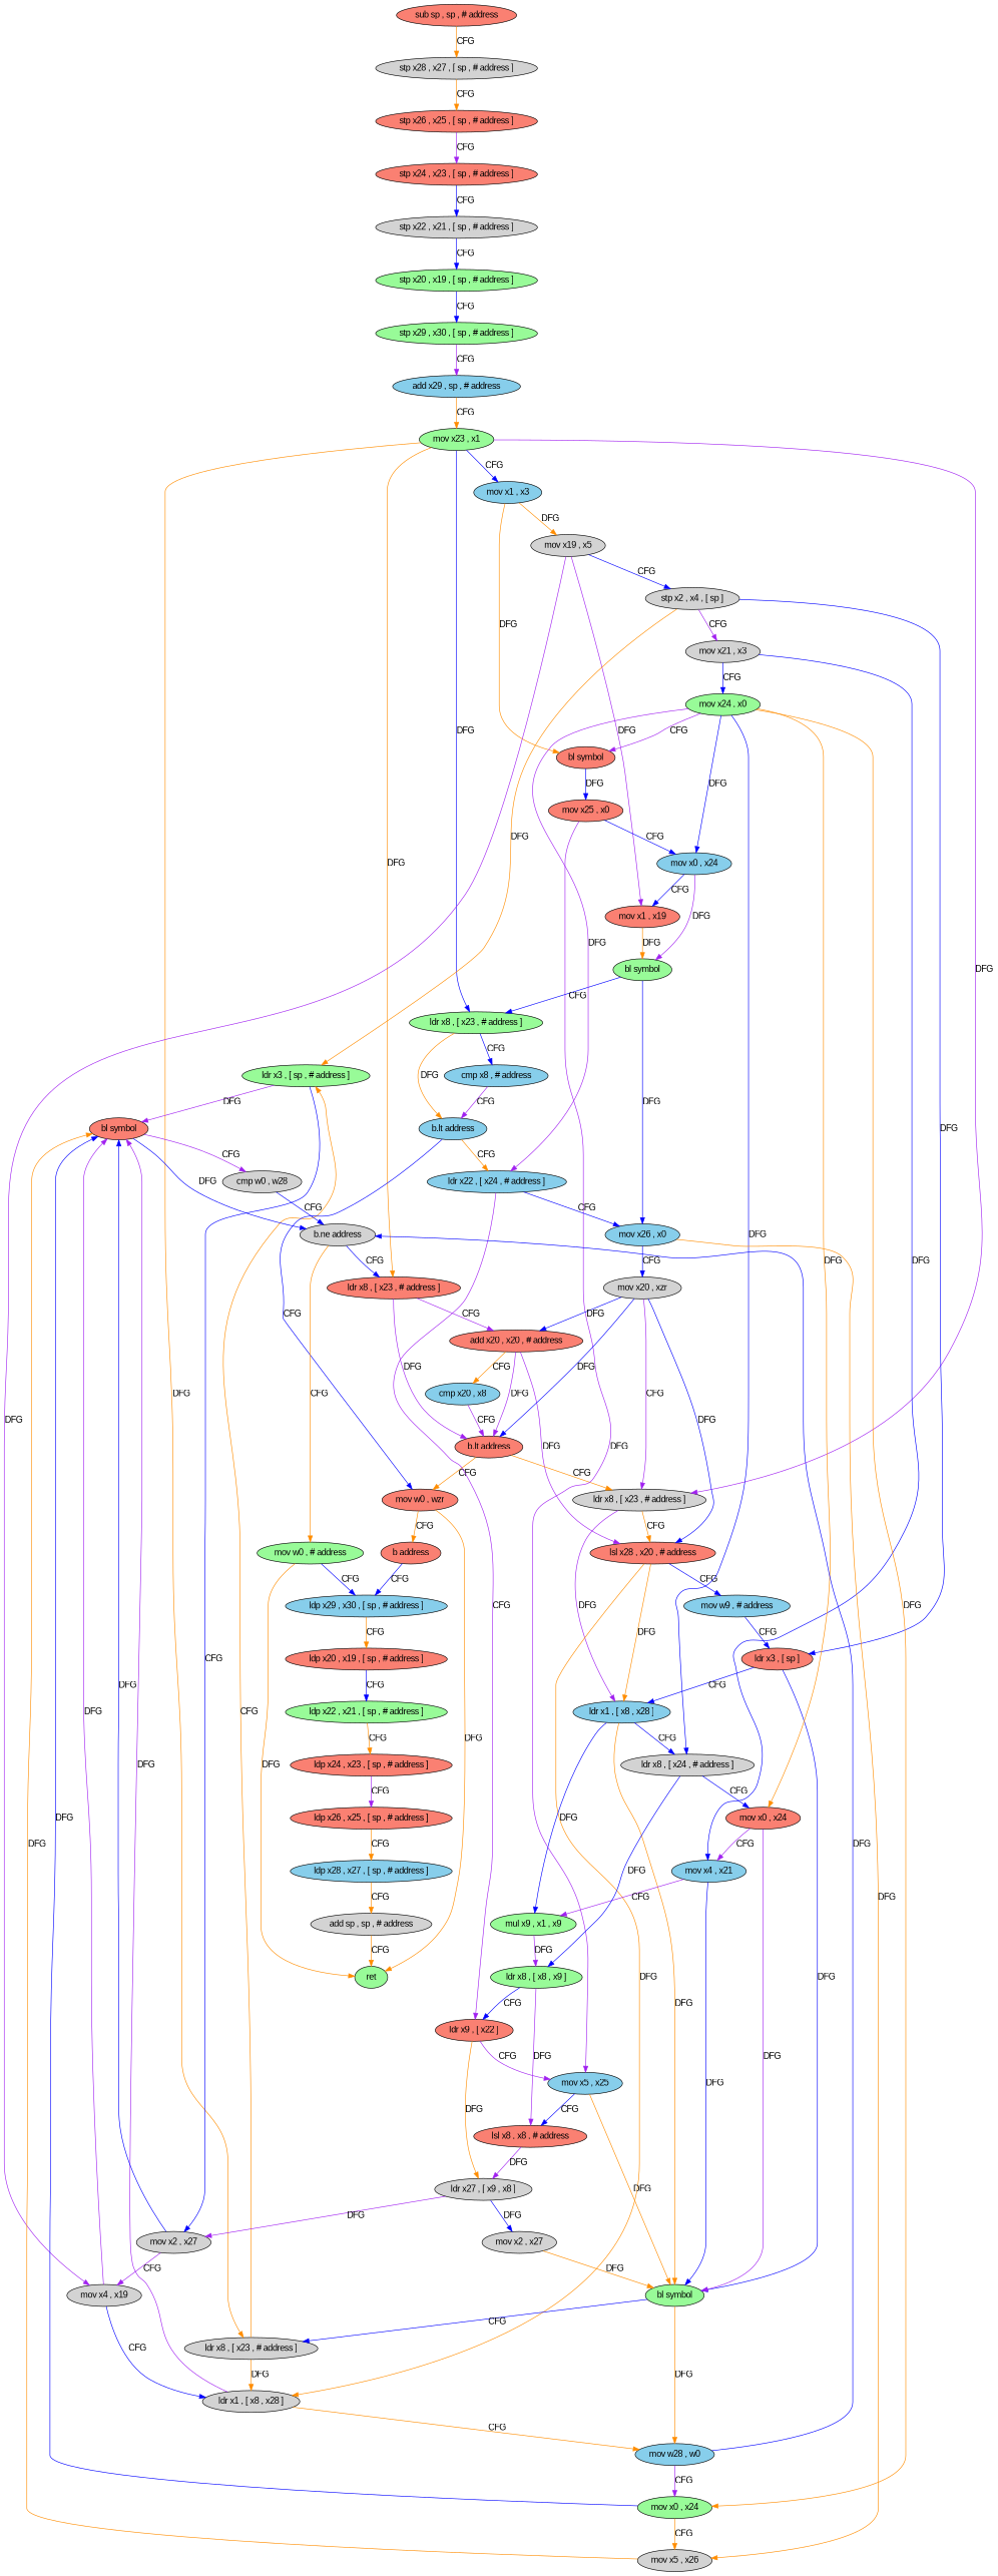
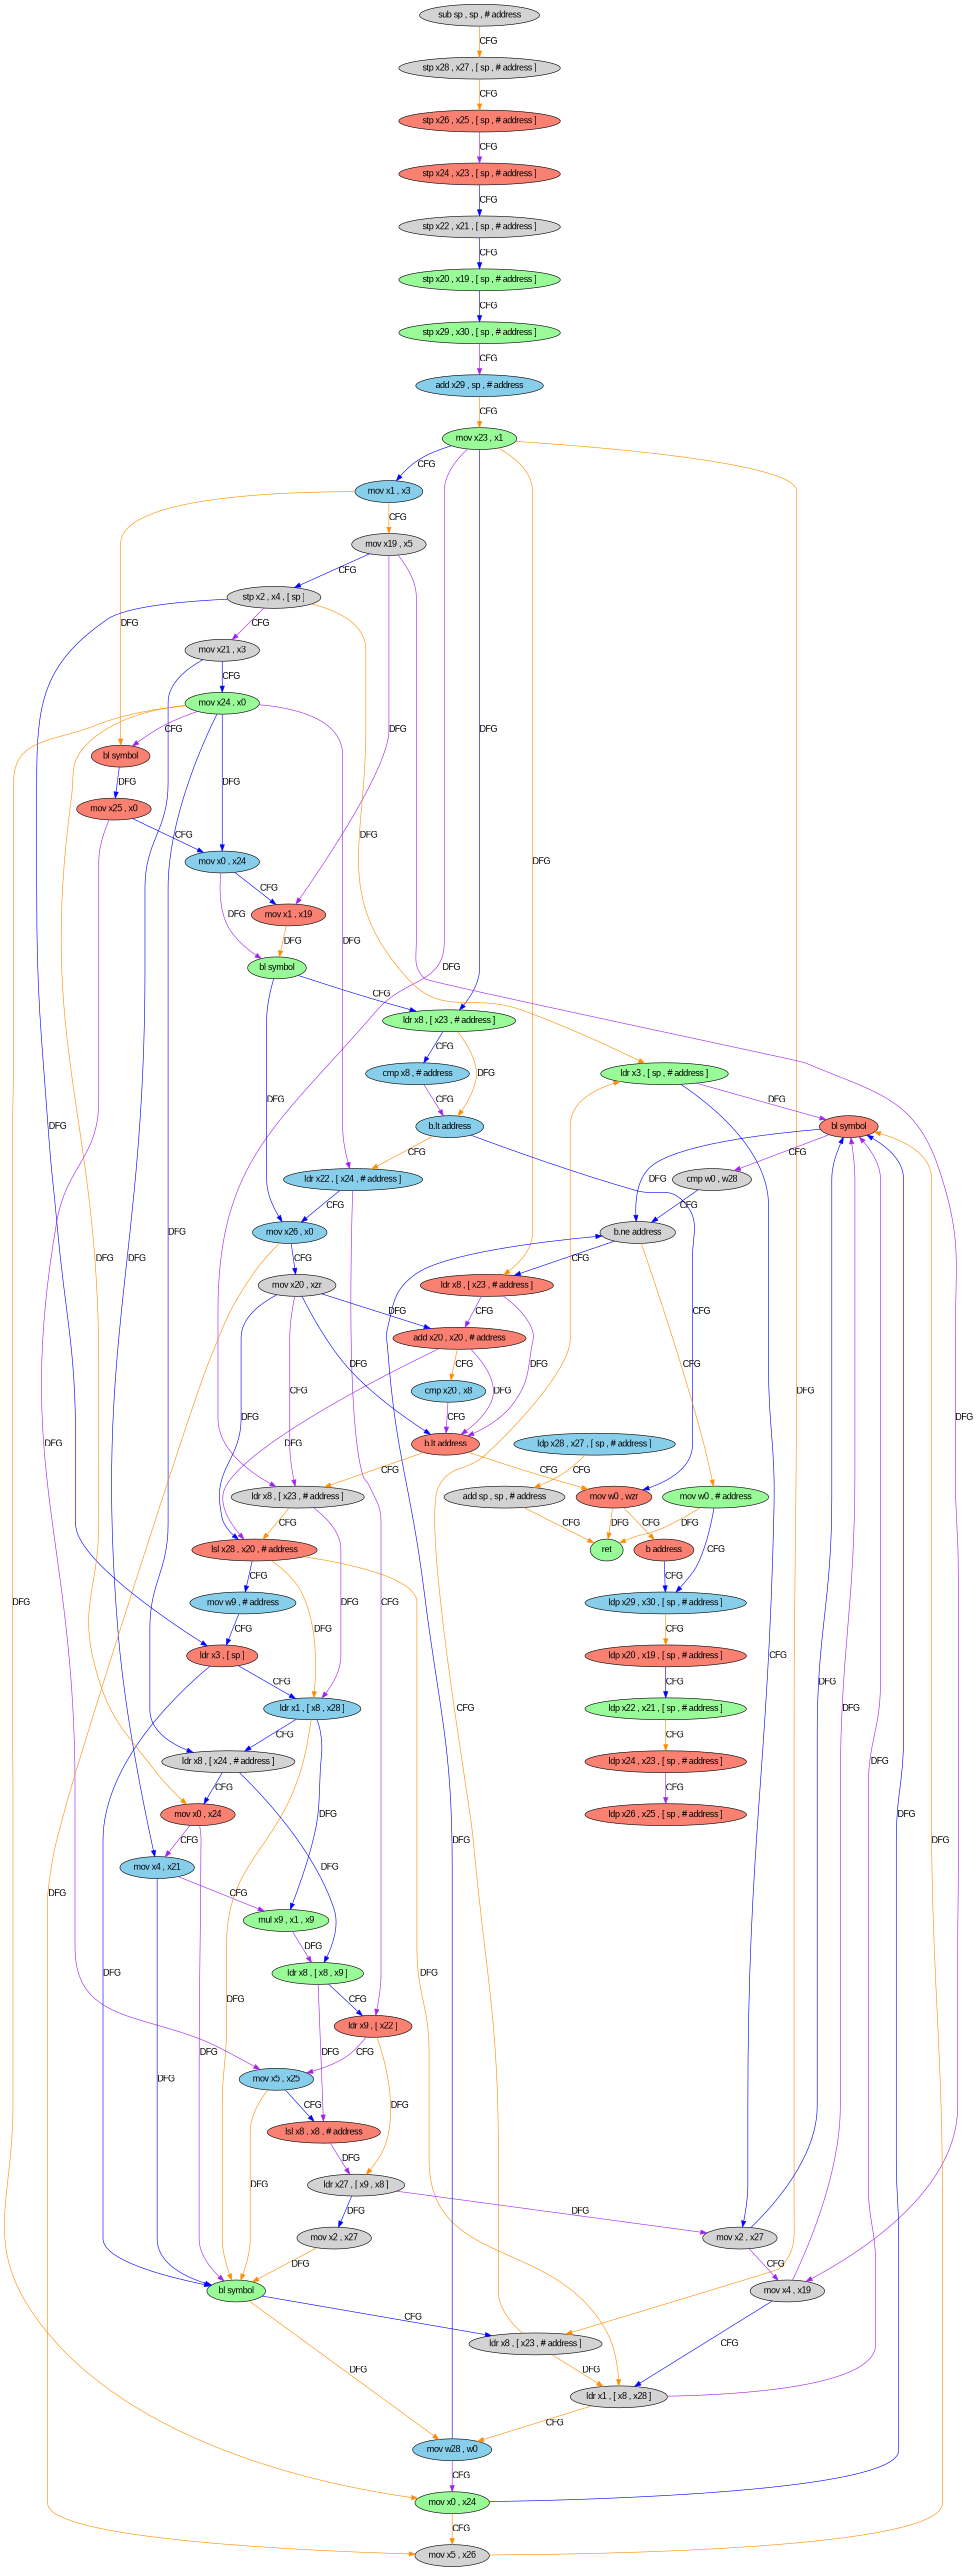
  digraph {
    fontname="Liberation Sans"
    node [fillcolor=salmon fontname="Liberation Sans" style=filled]
    edge [color=blue fontname="Liberation Sans"]
-   n1 [label="sub sp , sp , # address"]
+   n1 [fillcolor=lightgrey label="sub sp , sp , # address"]
    n2 [fillcolor=lightgrey label="stp x28 , x27 , [ sp , # address ]"]
    n3 [label="stp x26 , x25 , [ sp , # address ]"]
    n4 [label="stp x24 , x23 , [ sp , # address ]"]
    n5 [fillcolor=lightgrey label="stp x22 , x21 , [ sp , # address ]"]
    n6 [fillcolor=palegreen label="stp x20 , x19 , [ sp , # address ]"]
    n7 [fillcolor=palegreen label="stp x29 , x30 , [ sp , # address ]"]
    n8 [fillcolor=skyblue label="add x29 , sp , # address"]
    n9 [fillcolor=palegreen label="mov x23 , x1"]
    n10 [fillcolor=skyblue label="mov x1 , x3"]
    n11 [fillcolor=palegreen label="ldr x8 , [ x23 , # address ]"]
    n12 [fillcolor=lightgrey label="ldr x8 , [ x23 , # address ]"]
    n13 [label="ldr x8 , [ x23 , # address ]"]
    n14 [fillcolor=lightgrey label="ldr x8 , [ x23 , # address ]"]
    n15 [fillcolor=lightgrey label="mov x19 , x5"]
    n16 [label="bl symbol"]
    n17 [fillcolor=skyblue label="cmp x8 , # address"]
    n18 [fillcolor=skyblue label="b.lt address"]
    n19 [label="lsl x28 , x20 , # address"]
    n20 [fillcolor=skyblue label="ldr x1 , [ x8 , x28 ]"]
    n21 [label="add x20 , x20 , # address"]
    n22 [label="b.lt address"]
    n23 [fillcolor=palegreen label="ldr x3 , [ sp , # address ]"]
    n24 [fillcolor=lightgrey label="ldr x1 , [ x8 , x28 ]"]
    n25 [fillcolor=lightgrey label="stp x2 , x4 , [ sp ]"]
    n26 [label="mov x1 , x19"]
    n27 [fillcolor=lightgrey label="mov x4 , x19"]
    n28 [label="mov x25 , x0"]
    n29 [fillcolor=lightgrey label="mov x21 , x3"]
    n30 [label="ldr x3 , [ sp ]"]
    n31 [fillcolor=palegreen label="bl symbol"]
    n32 [label="bl symbol"]
    n33 [fillcolor=palegreen label="mov x24 , x0"]
    n34 [fillcolor=skyblue label="mov x4 , x21"]
    n35 [fillcolor=palegreen label="bl symbol"]
    n36 [fillcolor=lightgrey label="mov x2 , x27"]
    n37 [fillcolor=skyblue label="mov x0 , x24"]
    n38 [fillcolor=skyblue label="ldr x22 , [ x24 , # address ]"]
    n39 [fillcolor=lightgrey label="ldr x8 , [ x24 , # address ]"]
    n40 [label="mov x0 , x24"]
    n41 [fillcolor=palegreen label="mov x0 , x24"]
    n42 [fillcolor=palegreen label="mul x9 , x1 , x9"]
    n43 [fillcolor=skyblue label="mov x26 , x0"]
    n44 [label="ldr x9 , [ x22 ]"]
    n45 [fillcolor=palegreen label="ldr x8 , [ x8 , x9 ]"]
    n46 [fillcolor=lightgrey label="mov x5 , x26"]
    n47 [fillcolor=skyblue label="mov x5 , x25"]
    n48 [label="lsl x8 , x8 , # address"]
    n49 [fillcolor=lightgrey label="mov x20 , xzr"]
    n50 [label="mov w0 , wzr"]
    n51 [label="b address"]
    n52 [fillcolor=palegreen label=ret]
    n53 [fillcolor=skyblue label="ldp x29 , x30 , [ sp , # address ]"]
    n54 [fillcolor=lightgrey label="ldr x27 , [ x9 , x8 ]"]
    n55 [label="ldp x20 , x19 , [ sp , # address ]"]
    n56 [fillcolor=palegreen label="ldp x22 , x21 , [ sp , # address ]"]
    n57 [fillcolor=skyblue label="cmp x20 , x8"]
    n58 [fillcolor=skyblue label="mov w9 , # address"]
    n59 [label="ldp x24 , x23 , [ sp , # address ]"]
    n60 [label="ldp x26 , x25 , [ sp , # address ]"]
    n61 [fillcolor=skyblue label="ldp x28 , x27 , [ sp , # address ]"]
    n62 [fillcolor=lightgrey label="add sp , sp , # address"]
    n63 [fillcolor=palegreen label="mov w0 , # address"]
    n64 [fillcolor=skyblue label="mov w28 , w0"]
    n65 [fillcolor=lightgrey label="mov x2 , x27"]
    n66 [fillcolor=lightgrey label="b.ne address"]
    n67 [fillcolor=lightgrey label="cmp w0 , w28"]
    n1 -> n2 [color=darkorange label=CFG]
    n2 -> n3 [color=darkorange label=CFG]
    n3 -> n4 [color=purple label=CFG]
    n4 -> n5 [label=CFG]
    n5 -> n6 [label=CFG]
    n6 -> n7 [label=CFG]
    n7 -> n8 [color=purple label=CFG]
    n8 -> n9 [color=darkorange label=CFG]
    n9 -> n10 [label=CFG]
    n9 -> n11 [label=DFG]
    n9 -> n12 [color=purple label=DFG]
    n9 -> n13 [color=darkorange label=DFG]
    n9 -> n14 [color=darkorange label=DFG]
-   n10 -> n15 [color=darkorange label=DFG]
+   n10 -> n15 [color=darkorange label=CFG]
    n10 -> n16 [color=darkorange label=DFG]
    n11 -> n17 [label=CFG]
    n11 -> n18 [color=darkorange label=DFG]
    n12 -> n19 [color=darkorange label=CFG]
    n12 -> n20 [color=purple label=DFG]
    n13 -> n21 [color=purple label=CFG]
    n13 -> n22 [color=purple label=DFG]
    n14 -> n23 [color=darkorange label=CFG]
    n14 -> n24 [color=darkorange label=DFG]
    n15 -> n25 [label=CFG]
    n15 -> n26 [color=purple label=DFG]
    n15 -> n27 [color=purple label=DFG]
    n16 -> n28 [label=DFG]
    n17 -> n18 [color=purple label=CFG]
    n18 -> n38 [color=darkorange label=CFG]
    n18 -> n50 [label=CFG]
    n19 -> n20 [color=darkorange label=DFG]
    n19 -> n24 [color=darkorange label=DFG]
    n19 -> n58 [label=CFG]
    n20 -> n35 [color=darkorange label=DFG]
    n20 -> n39 [label=CFG]
    n20 -> n42 [label=DFG]
    n21 -> n19 [color=purple label=DFG]
    n21 -> n22 [color=purple label=DFG]
    n21 -> n57 [color=darkorange label=CFG]
    n22 -> n12 [color=darkorange label=CFG]
    n22 -> n50 [color=darkorange label=CFG]
    n23 -> n32 [color=purple label=DFG]
    n23 -> n36 [label=CFG]
    n24 -> n32 [color=purple label=DFG]
    n24 -> n64 [color=darkorange label=CFG]
    n25 -> n23 [color=darkorange label=DFG]
    n25 -> n29 [color=purple label=CFG]
    n25 -> n30 [label=DFG]
    n26 -> n31 [color=darkorange label=DFG]
    n27 -> n24 [label=CFG]
    n27 -> n32 [color=purple label=DFG]
    n28 -> n37 [label=CFG]
    n28 -> n47 [color=purple label=DFG]
    n29 -> n33 [label=CFG]
    n29 -> n34 [label=DFG]
    n30 -> n20 [label=CFG]
    n30 -> n35 [label=DFG]
    n31 -> n11 [label=CFG]
    n31 -> n43 [label=DFG]
    n32 -> n66 [label=DFG]
    n32 -> n67 [color=purple label=CFG]
    n33 -> n16 [color=purple label=CFG]
    n33 -> n37 [label=DFG]
    n33 -> n38 [color=purple label=DFG]
    n33 -> n39 [label=DFG]
    n33 -> n40 [color=darkorange label=DFG]
    n33 -> n41 [color=darkorange label=DFG]
    n34 -> n35 [label=DFG]
    n34 -> n42 [color=purple label=CFG]
    n35 -> n14 [label=CFG]
    n35 -> n64 [color=darkorange label=DFG]
    n36 -> n27 [color=purple label=CFG]
    n36 -> n32 [label=DFG]
    n37 -> n26 [label=CFG]
    n37 -> n31 [color=purple label=DFG]
    n38 -> n43 [label=CFG]
    n38 -> n44 [color=purple label=CFG]
    n39 -> n40 [label=CFG]
    n39 -> n45 [label=DFG]
    n40 -> n34 [color=purple label=CFG]
    n40 -> n35 [color=purple label=DFG]
    n41 -> n32 [label=DFG]
    n41 -> n46 [color=darkorange label=CFG]
    n42 -> n45 [color=purple label=DFG]
    n43 -> n46 [color=darkorange label=DFG]
    n43 -> n49 [label=CFG]
    n44 -> n47 [color=purple label=CFG]
    n44 -> n54 [color=darkorange label=DFG]
    n45 -> n44 [label=CFG]
    n45 -> n48 [color=purple label=DFG]
    n46 -> n32 [color=darkorange label=DFG]
    n47 -> n35 [color=darkorange label=DFG]
    n47 -> n48 [label=CFG]
    n48 -> n54 [color=purple label=DFG]
    n49 -> n12 [color=purple label=CFG]
    n49 -> n19 [label=DFG]
    n49 -> n21 [label=DFG]
    n49 -> n22 [label=DFG]
    n50 -> n51 [color=darkorange label=CFG]
    n50 -> n52 [color=darkorange label=DFG]
    n51 -> n53 [label=CFG]
    n53 -> n55 [color=darkorange label=CFG]
    n54 -> n36 [color=purple label=DFG]
    n54 -> n65 [label=DFG]
    n55 -> n56 [label=CFG]
    n56 -> n59 [color=darkorange label=CFG]
    n57 -> n22 [color=purple label=CFG]
    n58 -> n30 [label=CFG]
    n59 -> n60 [color=purple label=CFG]
-   n60 -> n61 [color=darkorange label=CFG]
    n61 -> n62 [color=darkorange label=CFG]
    n62 -> n52 [color=darkorange label=CFG]
    n63 -> n52 [color=darkorange label=DFG]
    n63 -> n53 [label=CFG]
    n64 -> n41 [color=purple label=CFG]
    n64 -> n66 [label=DFG]
    n65 -> n35 [color=darkorange label=DFG]
    n66 -> n13 [label=CFG]
    n66 -> n63 [color=darkorange label=CFG]
    n67 -> n66 [label=CFG]
  }
